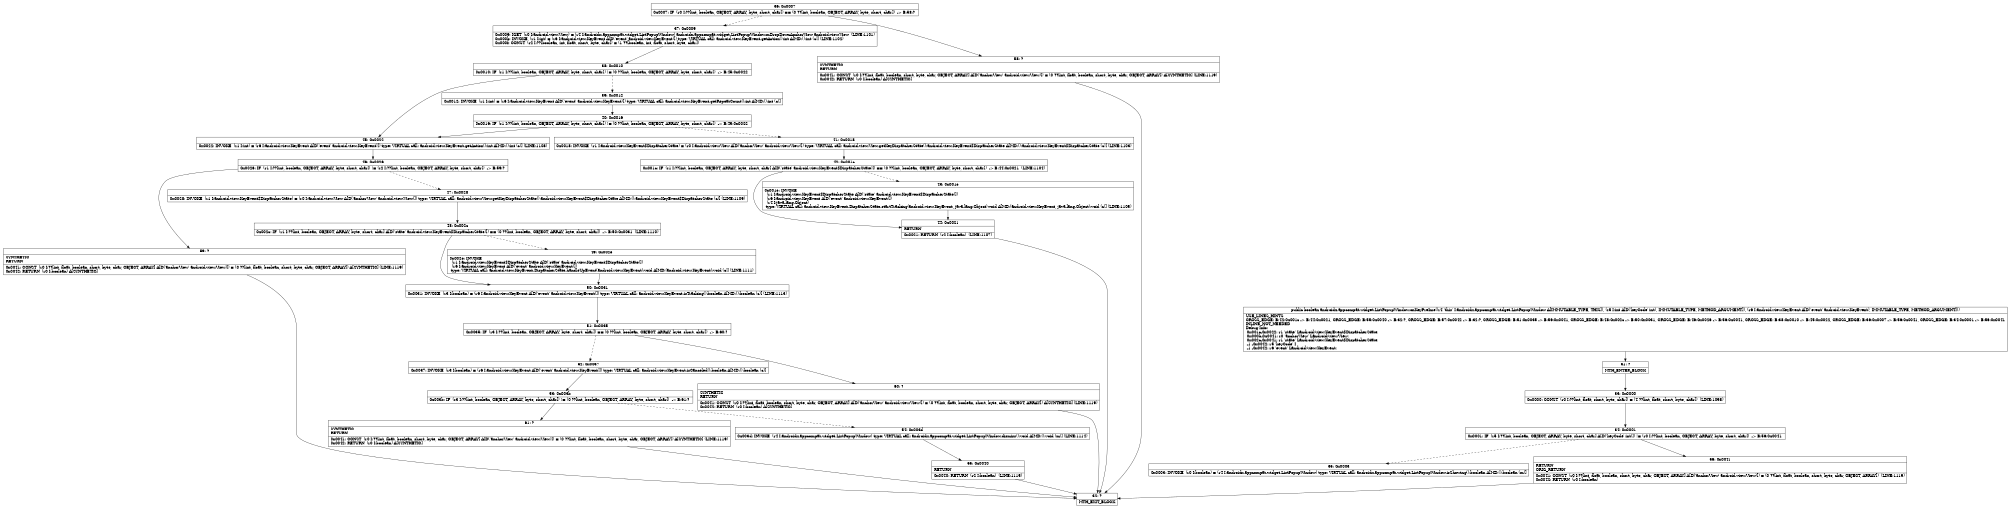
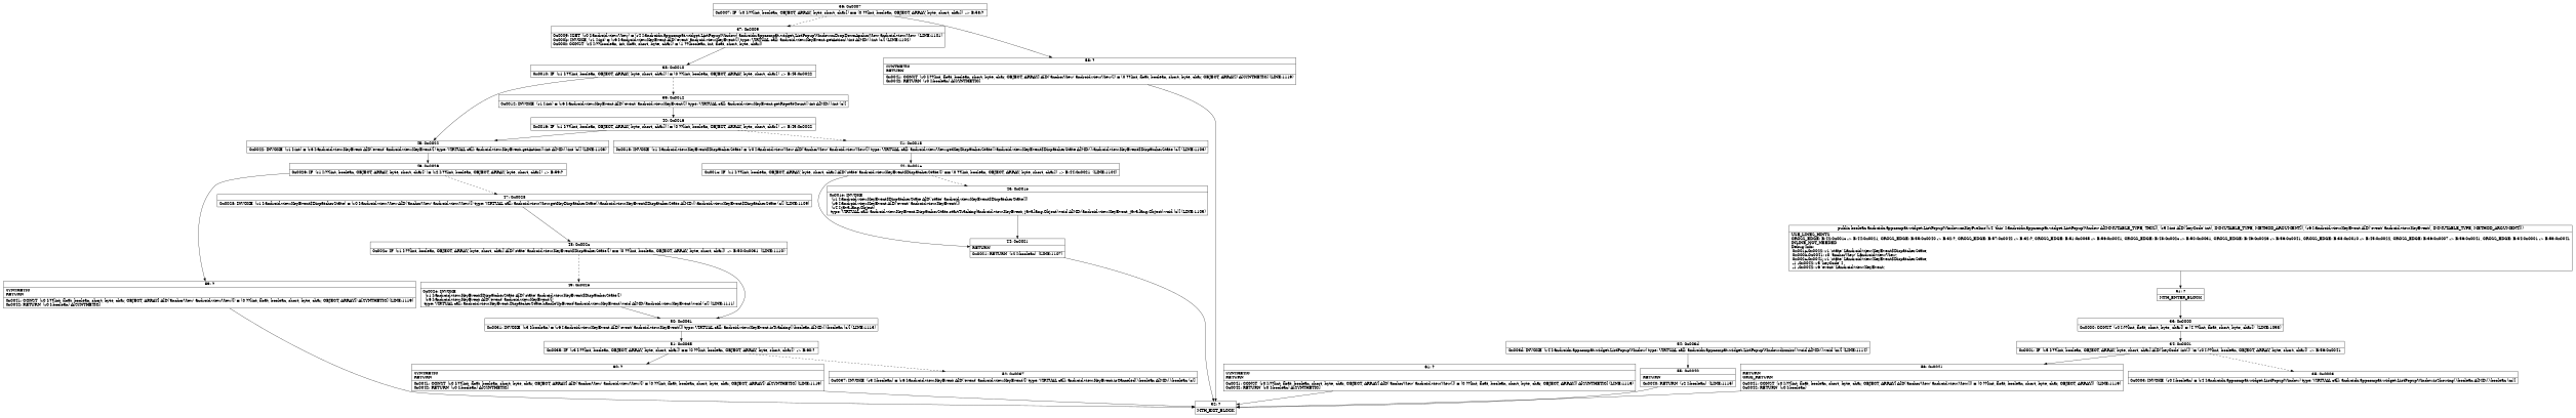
  digraph {
    node [shape=record]
    n1 [label="{31\:\ ?|MTH_ENTER_BLOCK\l}"]
    n2 [label="{33\:\ 0x0000|0x0000: CONST  (r0 I:??[int, float, short, byte, char]) = (4 ??[int, float, short, byte, char])  (LINE:1098)\l}"]
    n3 [label="{34\:\ 0x0001|0x0001: IF  (r5 I:??[int, boolean, OBJECT, ARRAY, byte, short, char] A[D('keyCode' int)]) != (r0 I:??[int, boolean, OBJECT, ARRAY, byte, short, char])  \-\> B:56:0x0041 \l}"]
    n4 [label="{35\:\ 0x0003|0x0003: INVOKE  (r0 I:boolean) = (r4 I:androidx.appcompat.widget.ListPopupWindow) type: VIRTUAL call: androidx.appcompat.widget.ListPopupWindow.isShowing():boolean A[MD:():boolean (m)]\l}"]
    n5 [label="{56\:\ 0x0041|RETURN\lORIG_RETURN\l|0x0041: CONST  (r0 I:??[int, float, boolean, short, byte, char, OBJECT, ARRAY] A[D('anchorView' android.view.View)]) = (0 ??[int, float, boolean, short, byte, char, OBJECT, ARRAY])  (LINE:1119)\l0x0042: RETURN  (r0 I:boolean) \l}"]
    n6 [label="{32\:\ ?|MTH_EXIT_BLOCK\l}"]
    n7 [label="{36\:\ 0x0007|0x0007: IF  (r0 I:??[int, boolean, OBJECT, ARRAY, byte, short, char]) == (0 ??[int, boolean, OBJECT, ARRAY, byte, short, char])  \-\> B:58:? \l}"]
    n8 [label="{37\:\ 0x0009|0x0009: IGET  (r0 I:android.view.View) = (r4 I:androidx.appcompat.widget.ListPopupWindow) androidx.appcompat.widget.ListPopupWindow.mDropDownAnchorView android.view.View  (LINE:1101)\l0x000b: INVOKE  (r1 I:int) = (r6 I:android.view.KeyEvent A[D('event' android.view.KeyEvent)]) type: VIRTUAL call: android.view.KeyEvent.getAction():int A[MD:():int (c)] (LINE:1102)\l0x000f: CONST  (r2 I:??[boolean, int, float, short, byte, char]) = (1 ??[boolean, int, float, short, byte, char]) \l}"]
    n9 [label="{58\:\ ?|SYNTHETIC\lRETURN\l|0x0041: CONST  (r0 I:??[int, float, boolean, short, byte, char, OBJECT, ARRAY] A[D('anchorView' android.view.View)]) = (0 ??[int, float, boolean, short, byte, char, OBJECT, ARRAY]) A[SYNTHETIC] (LINE:1119)\l0x0042: RETURN  (r0 I:boolean) A[SYNTHETIC]\l}"]
    n10 [label="{38\:\ 0x0010|0x0010: IF  (r1 I:??[int, boolean, OBJECT, ARRAY, byte, short, char]) != (0 ??[int, boolean, OBJECT, ARRAY, byte, short, char])  \-\> B:45:0x0022 \l}"]
    n11 [label="{39\:\ 0x0012|0x0012: INVOKE  (r1 I:int) = (r6 I:android.view.KeyEvent A[D('event' android.view.KeyEvent)]) type: VIRTUAL call: android.view.KeyEvent.getRepeatCount():int A[MD:():int (c)]\l}"]
    n12 [label="{45\:\ 0x0022|0x0022: INVOKE  (r1 I:int) = (r6 I:android.view.KeyEvent A[D('event' android.view.KeyEvent)]) type: VIRTUAL call: android.view.KeyEvent.getAction():int A[MD:():int (c)] (LINE:1108)\l}"]
    n13 [label="{40\:\ 0x0016|0x0016: IF  (r1 I:??[int, boolean, OBJECT, ARRAY, byte, short, char]) != (0 ??[int, boolean, OBJECT, ARRAY, byte, short, char])  \-\> B:45:0x0022 \l}"]
    n14 [label="{46\:\ 0x0026|0x0026: IF  (r1 I:??[int, boolean, OBJECT, ARRAY, byte, short, char]) != (r2 I:??[int, boolean, OBJECT, ARRAY, byte, short, char])  \-\> B:59:? \l}"]
    n15 [label="{41\:\ 0x0018|0x0018: INVOKE  (r1 I:android.view.KeyEvent$DispatcherState) = (r0 I:android.view.View A[D('anchorView' android.view.View)]) type: VIRTUAL call: android.view.View.getKeyDispatcherState():android.view.KeyEvent$DispatcherState A[MD:():android.view.KeyEvent$DispatcherState (c)] (LINE:1103)\l}"]
    n16 [label="{42\:\ 0x001c|0x001c: IF  (r1 I:??[int, boolean, OBJECT, ARRAY, byte, short, char] A[D('state' android.view.KeyEvent$DispatcherState)]) == (0 ??[int, boolean, OBJECT, ARRAY, byte, short, char])  \-\> B:44:0x0021  (LINE:1104)\l}"]
    n17 [label="{43\:\ 0x001e|0x001e: INVOKE  \l  (r1 I:android.view.KeyEvent$DispatcherState A[D('state' android.view.KeyEvent$DispatcherState)])\l  (r6 I:android.view.KeyEvent A[D('event' android.view.KeyEvent)])\l  (r4 I:java.lang.Object)\l type: VIRTUAL call: android.view.KeyEvent.DispatcherState.startTracking(android.view.KeyEvent, java.lang.Object):void A[MD:(android.view.KeyEvent, java.lang.Object):void (c)] (LINE:1105)\l}"]
    n18 [label="{44\:\ 0x0021|RETURN\l|0x0021: RETURN  (r2 I:boolean)  (LINE:1107)\l}"]
    n19 [label="{47\:\ 0x0028|0x0028: INVOKE  (r1 I:android.view.KeyEvent$DispatcherState) = (r0 I:android.view.View A[D('anchorView' android.view.View)]) type: VIRTUAL call: android.view.View.getKeyDispatcherState():android.view.KeyEvent$DispatcherState A[MD:():android.view.KeyEvent$DispatcherState (c)] (LINE:1109)\l}"]
    n20 [label="{59\:\ ?|SYNTHETIC\lRETURN\l|0x0041: CONST  (r0 I:??[int, float, boolean, short, byte, char, OBJECT, ARRAY] A[D('anchorView' android.view.View)]) = (0 ??[int, float, boolean, short, byte, char, OBJECT, ARRAY]) A[SYNTHETIC] (LINE:1119)\l0x0042: RETURN  (r0 I:boolean) A[SYNTHETIC]\l}"]
    n21 [label="{48\:\ 0x002c|0x002c: IF  (r1 I:??[int, boolean, OBJECT, ARRAY, byte, short, char] A[D('state' android.view.KeyEvent$DispatcherState)]) == (0 ??[int, boolean, OBJECT, ARRAY, byte, short, char])  \-\> B:50:0x0031  (LINE:1110)\l}"]
    n22 [label="{49\:\ 0x002e|0x002e: INVOKE  \l  (r1 I:android.view.KeyEvent$DispatcherState A[D('state' android.view.KeyEvent$DispatcherState)])\l  (r6 I:android.view.KeyEvent A[D('event' android.view.KeyEvent)])\l type: VIRTUAL call: android.view.KeyEvent.DispatcherState.handleUpEvent(android.view.KeyEvent):void A[MD:(android.view.KeyEvent):void (c)] (LINE:1111)\l}"]
    n23 [label="{50\:\ 0x0031|0x0031: INVOKE  (r3 I:boolean) = (r6 I:android.view.KeyEvent A[D('event' android.view.KeyEvent)]) type: VIRTUAL call: android.view.KeyEvent.isTracking():boolean A[MD:():boolean (c)] (LINE:1113)\l}"]
    n24 [label="{51\:\ 0x0035|0x0035: IF  (r3 I:??[int, boolean, OBJECT, ARRAY, byte, short, char]) == (0 ??[int, boolean, OBJECT, ARRAY, byte, short, char])  \-\> B:60:? \l}"]
    n25 [label="{52\:\ 0x0037|0x0037: INVOKE  (r3 I:boolean) = (r6 I:android.view.KeyEvent A[D('event' android.view.KeyEvent)]) type: VIRTUAL call: android.view.KeyEvent.isCanceled():boolean A[MD:():boolean (c)]\l}"]
    n26 [label="{60\:\ ?|SYNTHETIC\lRETURN\l|0x0041: CONST  (r0 I:??[int, float, boolean, short, byte, char, OBJECT, ARRAY] A[D('anchorView' android.view.View)]) = (0 ??[int, float, boolean, short, byte, char, OBJECT, ARRAY]) A[SYNTHETIC] (LINE:1119)\l0x0042: RETURN  (r0 I:boolean) A[SYNTHETIC]\l}"]
-   n27 [label="{53\:\ 0x003b|0x003b: IF  (r3 I:??[int, boolean, OBJECT, ARRAY, byte, short, char]) != (0 ??[int, boolean, OBJECT, ARRAY, byte, short, char])  \-\> B:61:? \l}"]
    n28 [label="{54\:\ 0x003d|0x003d: INVOKE  (r4 I:androidx.appcompat.widget.ListPopupWindow) type: VIRTUAL call: androidx.appcompat.widget.ListPopupWindow.dismiss():void A[MD:():void (m)] (LINE:1114)\l}"]
    n29 [label="{61\:\ ?|SYNTHETIC\lRETURN\l|0x0041: CONST  (r0 I:??[int, float, boolean, short, byte, char, OBJECT, ARRAY] A[D('anchorView' android.view.View)]) = (0 ??[int, float, boolean, short, byte, char, OBJECT, ARRAY]) A[SYNTHETIC] (LINE:1119)\l0x0042: RETURN  (r0 I:boolean) A[SYNTHETIC]\l}"]
    n30 [label="{55\:\ 0x0040|RETURN\l|0x0040: RETURN  (r2 I:boolean)  (LINE:1115)\l}"]
    n31 [label="{public boolean androidx.appcompat.widget.ListPopupWindow.onKeyPreIme((r4 'this' I:androidx.appcompat.widget.ListPopupWindow A[IMMUTABLE_TYPE, THIS]), (r5 I:int A[D('keyCode' int), IMMUTABLE_TYPE, METHOD_ARGUMENT]), (r6 I:android.view.KeyEvent A[D('event' android.view.KeyEvent), IMMUTABLE_TYPE, METHOD_ARGUMENT]))  | USE_LINES_HINTS\lCROSS_EDGE: B:42:0x001c \-\> B:44:0x0021, CROSS_EDGE: B:55:0x0040 \-\> B:32:?, CROSS_EDGE: B:57:0x0042 \-\> B:32:?, CROSS_EDGE: B:51:0x0035 \-\> B:56:0x0041, CROSS_EDGE: B:48:0x002c \-\> B:50:0x0031, CROSS_EDGE: B:46:0x0026 \-\> B:56:0x0041, CROSS_EDGE: B:38:0x0010 \-\> B:45:0x0022, CROSS_EDGE: B:36:0x0007 \-\> B:56:0x0041, CROSS_EDGE: B:34:0x0001 \-\> B:56:0x0041\lINLINE_NOT_NEEDED\lDebug Info:\l  0x001c\-0x0022: r1 'state' Landroid\/view\/KeyEvent$DispatcherState;\l  0x000b\-0x0041: r0 'anchorView' Landroid\/view\/View;\l  0x002c\-0x0041: r1 'state' Landroid\/view\/KeyEvent$DispatcherState;\l  \-1 \-0x0042: r5 'keyCode' I\l  \-1 \-0x0042: r6 'event' Landroid\/view\/KeyEvent;\l}"]
    n1 -> n2
    n2 -> n3
    n3 -> n4 [style=dashed]
    n3 -> n5
    n5 -> n6
    n7 -> n8 [style=dashed]
    n7 -> n9
    n8 -> n10
    n9 -> n6
    n10 -> n11 [style=dashed]
    n10 -> n12
    n11 -> n13
    n12 -> n14
    n13 -> n12
    n13 -> n15 [style=dashed]
    n14 -> n19 [style=dashed]
    n14 -> n20
    n15 -> n16
    n16 -> n17 [style=dashed]
    n16 -> n18
    n17 -> n18
    n18 -> n6
    n19 -> n21
    n20 -> n6
    n21 -> n22 [style=dashed]
    n21 -> n23
    n22 -> n23
    n23 -> n24
    n24 -> n25 [style=dashed]
    n24 -> n26
-   n25 -> n27
    n26 -> n6
-   n27 -> n28 [style=dashed]
-   n27 -> n29
    n28 -> n30
    n29 -> n6
    n30 -> n6
    n31 -> n1
  }
